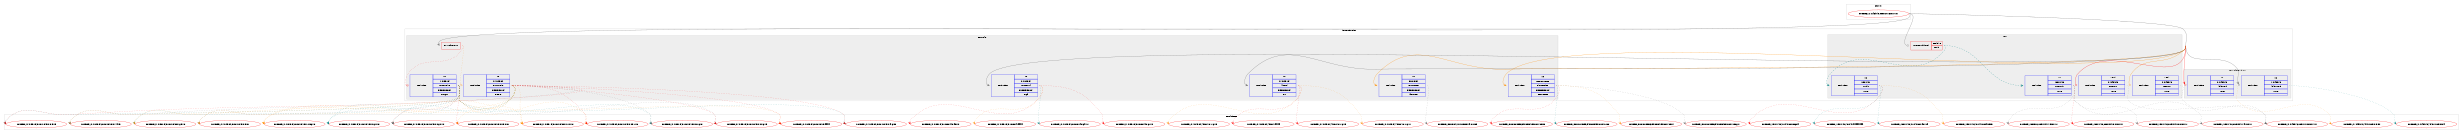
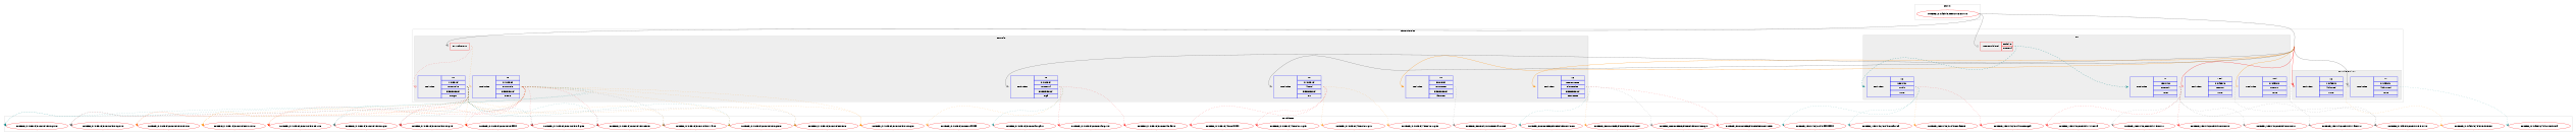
  digraph {
    compound=true
    concentrate=true
    fontname=Helvetica
    fontsize=10
    newrank=true
    rankdir=TB
    ranksep=1.5
    node [color=red fontname=Helvetica fontsize=10]
    edge [arrowhead=vee color=darkorange headport=w style=dotted tailport=e weight=100]
    n1 [label="portage://sys-fabric/opensm-3.3.17-r1" width=4]
    n2 [color=blue label=<<TABLE BORDER="0" CELLBORDER="1" CELLSPACING="0" CELLPADDING="4" WIDTH="220"><TR><TD ROWSPAN="6" CELLPADDING="30">pack_dep</TD></TR><TR><TD WIDTH="110">no</TD></TR><TR><TD>sys-devel</TD></TR><TR><TD>automake</TD></TR><TR><TD>greaterequal</TD></TR><TR><TD>1.16.1</TD></TR></TABLE>> shape=none]
    n3 [color=blue label=<<TABLE BORDER="0" CELLBORDER="1" CELLSPACING="0" CELLPADDING="4" WIDTH="220"><TR><TD ROWSPAN="6" CELLPADDING="30">pack_dep</TD></TR><TR><TD WIDTH="110">no</TD></TR><TR><TD>sys-devel</TD></TR><TR><TD>automake</TD></TR><TR><TD>greaterequal</TD></TR><TR><TD>1.15.1</TD></TR></TABLE>> shape=none]
    n4 [label=<<TABLE BORDER="0" CELLBORDER="1" CELLSPACING="0" CELLPADDING="4"><TR><TD CELLPADDING="10">any_of_group</TD></TR></TABLE>> shape=none]
    n5 [color=blue label=<<TABLE BORDER="0" CELLBORDER="1" CELLSPACING="0" CELLPADDING="4" WIDTH="220"><TR><TD ROWSPAN="6" CELLPADDING="30">pack_dep</TD></TR><TR><TD WIDTH="110">no</TD></TR><TR><TD>app-arch</TD></TR><TR><TD>rpm2targz</TD></TR><TR><TD>greaterequal</TD></TR><TR><TD>9.0.0.3g</TD></TR></TABLE>> shape=none]
    n6 [color=blue label=<<TABLE BORDER="0" CELLBORDER="1" CELLSPACING="0" CELLPADDING="4" WIDTH="220"><TR><TD ROWSPAN="6" CELLPADDING="30">pack_dep</TD></TR><TR><TD WIDTH="110">no</TD></TR><TR><TD>app-portage</TD></TR><TR><TD>elt-patches</TD></TR><TR><TD>greaterequal</TD></TR><TR><TD>20170815</TD></TR></TABLE>> shape=none]
    n7 [color=blue label=<<TABLE BORDER="0" CELLBORDER="1" CELLSPACING="0" CELLPADDING="4" WIDTH="220"><TR><TD ROWSPAN="6" CELLPADDING="30">pack_dep</TD></TR><TR><TD WIDTH="110">no</TD></TR><TR><TD>sys-devel</TD></TR><TR><TD>autoconf</TD></TR><TR><TD>greaterequal</TD></TR><TR><TD>2.69</TD></TR></TABLE>> shape=none]
    n8 [color=blue label=<<TABLE BORDER="0" CELLBORDER="1" CELLSPACING="0" CELLPADDING="4" WIDTH="220"><TR><TD ROWSPAN="6" CELLPADDING="30">pack_dep</TD></TR><TR><TD WIDTH="110">no</TD></TR><TR><TD>sys-devel</TD></TR><TR><TD>libtool</TD></TR><TR><TD>greaterequal</TD></TR><TR><TD>2.4</TD></TR></TABLE>> shape=none]
    n9 [color=blue label=<<TABLE BORDER="0" CELLBORDER="1" CELLSPACING="0" CELLPADDING="4" WIDTH="220"><TR><TD ROWSPAN="6" CELLPADDING="30">pack_dep</TD></TR><TR><TD WIDTH="110">no</TD></TR><TR><TD>sys-fabric</TD></TR><TR><TD>libibmad</TD></TR><TR><TD>none</TD></TR><TR><TD></TD></TR></TABLE>> shape=none]
    n10 [color=blue label=<<TABLE BORDER="0" CELLBORDER="1" CELLSPACING="0" CELLPADDING="4" WIDTH="220"><TR><TD ROWSPAN="6" CELLPADDING="30">pack_dep</TD></TR><TR><TD WIDTH="110">no</TD></TR><TR><TD>sys-fabric</TD></TR><TR><TD>libibumad</TD></TR><TR><TD>none</TD></TR><TR><TD></TD></TR></TABLE>> shape=none]
    n11 [color=blue label=<<TABLE BORDER="0" CELLBORDER="1" CELLSPACING="0" CELLPADDING="4" WIDTH="220"><TR><TD ROWSPAN="6" CELLPADDING="30">pack_dep</TD></TR><TR><TD WIDTH="110">no</TD></TR><TR><TD>net-misc</TD></TR><TR><TD>iputils</TD></TR><TR><TD>none</TD></TR><TR><TD></TD></TR></TABLE>> shape=none]
    n12 [color=blue label=<<TABLE BORDER="0" CELLBORDER="1" CELLSPACING="0" CELLPADDING="4" WIDTH="220"><TR><TD ROWSPAN="6" CELLPADDING="30">pack_dep</TD></TR><TR><TD WIDTH="110">no</TD></TR><TR><TD>net-misc</TD></TR><TR><TD>openssh</TD></TR><TR><TD>none</TD></TR><TR><TD></TD></TR></TABLE>> shape=none]
-   n13 [label=<<TABLE BORDER="0" CELLBORDER="1" CELLSPACING="0" CELLPADDING="4"><TR><TD ROWSPAN="3" CELLPADDING="10">use_conditional</TD></TR><TR><TD>positive</TD></TR><TR><TD>tools</TD></TR></TABLE>> shape=none]
+   n13 [label=<<TABLE BORDER="0" CELLBORDER="1" CELLSPACING="0" CELLPADDING="4"><TR><TD ROWSPAN="3" CELLPADDING="10">use_conditional</TD></TR><TR><TD>positive</TD></TR><TR><TD>autoconf</TD></TR></TABLE>> shape=none]
    n14 [color=blue label=<<TABLE BORDER="0" CELLBORDER="1" CELLSPACING="0" CELLPADDING="4" WIDTH="220"><TR><TD ROWSPAN="6" CELLPADDING="30">pack_dep</TD></TR><TR><TD WIDTH="110">weak</TD></TR><TR><TD>sys-fabric</TD></TR><TR><TD>opensm</TD></TR><TR><TD>none</TD></TR><TR><TD></TD></TR></TABLE>> shape=none]
    n15 [color=blue label=<<TABLE BORDER="0" CELLBORDER="1" CELLSPACING="0" CELLPADDING="4" WIDTH="220"><TR><TD ROWSPAN="6" CELLPADDING="30">pack_dep</TD></TR><TR><TD WIDTH="110">weak</TD></TR><TR><TD>sys-fabric</TD></TR><TR><TD>opensm</TD></TR><TR><TD>none</TD></TR><TR><TD></TD></TR></TABLE>> shape=none]
    n16 [label="portage://sys-devel/automake-1.11.6-r3" width=4]
    n17 [label="portage://sys-devel/automake-1.12.6-r2" width=4]
    n18 [label="portage://sys-devel/automake-1.13.4-r2" width=4]
    n19 [label="portage://sys-devel/automake-1.14.1-r2" width=4]
    n20 [label="portage://sys-devel/automake-1.15.1-r2" width=4]
    n21 [label="portage://sys-devel/automake-1.16.1-r1" width=4]
    n22 [label="portage://sys-devel/automake-1.16.1-r2" width=4]
    n23 [label="portage://sys-devel/automake-1.4_p6-r2" width=4]
    n24 [label="portage://sys-devel/automake-1.5-r2" width=4]
    n25 [label="portage://sys-devel/automake-1.6.3-r2" width=4]
    n26 [label="portage://sys-devel/automake-1.7.9-r3" width=4]
    n27 [label="portage://sys-devel/automake-1.8.5-r5" width=4]
    n28 [label="portage://sys-devel/automake-1.9.6-r5" width=4]
    n29 [label="portage://sys-devel/automake-9999" width=4]
    n30 [label="portage://app-arch/rpm2targz-9.0.0.5g" width=4]
    n31 [label="portage://app-portage/elt-patches-20170317" width=4]
    n32 [label="portage://app-portage/elt-patches-20170422" width=4]
    n33 [label="portage://app-portage/elt-patches-20170815" width=4]
    n34 [label="portage://app-portage/elt-patches-20170826.1" width=4]
    n35 [label="portage://sys-devel/autoconf-2.93-r1" width=4]
    n36 [label="portage://sys-devel/autoconf-2.64-r1" width=4]
    n37 [label="portage://sys-devel/autoconf-2.69-r4" width=4]
    n38 [label="portage://sys-devel/autoconf-9999" width=4]
    n39 [label="portage://sys-devel/libtool-2.4.6-r3" width=4]
    n40 [label="portage://sys-devel/libtool-2.4.6-r4" width=4]
    n41 [label="portage://sys-devel/libtool-2.4.6-r5" width=4]
    n42 [label="portage://sys-devel/libtool-9999" width=4]
    n43 [label="portage://sys-fabric/libibmad-1.3.31" width=4]
    n44 [label="portage://sys-fabric/libibumad-1.3.9" width=4]
    n45 [label="portage://net-misc/iputils-20180629" width=4]
    n46 [label="portage://net-misc/iputils-20190515" width=4]
    n47 [label="portage://net-misc/iputils-20190709" width=4]
    n48 [label="portage://net-misc/iputils-99999999" width=4]
-   n49 [label="portage://net-app/openssh-7.5_p1-r4" width=4]
+   n49 [label="portage://net-misc/openssh-7.5_p1-r4" width=4]
+   n50 [label="portage://net-misc/openssh-7.7_p1-r9" width=4]
    n51 [label="portage://net-misc/openssh-7.9_p1-r4" width=4]
    n52 [label="portage://net-misc/openssh-8.0_p1-r4" width=4]
    n53 [label="portage://net-misc/openssh-8.1_p1-r1" width=4]
    n54 [label="portage://sys-fabric/opensm-3.3.17-r1" width=4]
    subgraph cluster_1 {
      color=gray
      label=<<i>ebuild</i>>
      rank=same
      n1
    }
    subgraph cluster_2 {
      color=gray
      label=<<i>dependencies</i>>
      subgraph cluster_3 {
        color=gray
        fillcolor="#eeeeee"
        label=<<i>compile</i>>
        style=filled
        subgraph sub_4 {
          color=gray
          fillcolor="#eeeeee"
          label=<<i>compile</i>>
          style=filled
          n4
          subgraph sub_5 {
            color=gray
            fillcolor="#eeeeee"
            label=<<i>compile</i>>
            style=filled
            n2
          }
          subgraph sub_6 {
            color=gray
            fillcolor="#eeeeee"
            label=<<i>compile</i>>
            style=filled
            n3
          }
        }
        subgraph sub_7 {
          color=gray
          fillcolor="#eeeeee"
          label=<<i>compile</i>>
          style=filled
          n5
        }
        subgraph sub_8 {
          color=gray
          fillcolor="#eeeeee"
          label=<<i>compile</i>>
          style=filled
          n6
        }
        subgraph sub_9 {
          color=gray
          fillcolor="#eeeeee"
          label=<<i>compile</i>>
          style=filled
          n7
        }
        subgraph sub_10 {
          color=gray
          fillcolor="#eeeeee"
          label=<<i>compile</i>>
          style=filled
          n8
        }
      }
      subgraph cluster_11 {
        color=gray
        fillcolor="#eeeeee"
        label=<<i>compile and run</i>>
        style=filled
        subgraph sub_12 {
          color=gray
          fillcolor="#eeeeee"
          label=<<i>compile and run</i>>
          style=filled
          n9
        }
        subgraph sub_13 {
          color=gray
          fillcolor="#eeeeee"
          label=<<i>compile and run</i>>
          style=filled
          n10
        }
      }
      subgraph cluster_14 {
        color=gray
        fillcolor="#eeeeee"
        label=<<i>run</i>>
        style=filled
        subgraph sub_15 {
          color=gray
          fillcolor="#eeeeee"
          label=<<i>run</i>>
          style=filled
          n13
          subgraph sub_16 {
            color=gray
            fillcolor="#eeeeee"
            label=<<i>run</i>>
            style=filled
            n11
          }
          subgraph sub_17 {
            color=gray
            fillcolor="#eeeeee"
            label=<<i>run</i>>
            style=filled
            n12
          }
        }
        subgraph sub_18 {
          color=gray
          fillcolor="#eeeeee"
          label=<<i>run</i>>
          style=filled
          n14
        }
        subgraph sub_19 {
          color=gray
          fillcolor="#eeeeee"
          label=<<i>run</i>>
          style=filled
          n15
        }
      }
    }
    subgraph cluster_20 {
      color=gray
      label=<<i>candidates</i>>
      rank=same
      subgraph sub_21 {
        color=black
        label=<<i>candidates</i>>
        nodesep=1
        rank=same
        n16
        n17
        n18
        n19
        n20
        n21
        n22
        n23
        n24
        n25
        n26
        n27
        n28
        n29
      }
      subgraph sub_22 {
        color=black
        label=<<i>candidates</i>>
        nodesep=1
        rank=same
        n16
        n17
        n18
        n19
        n20
        n21
        n22
        n23
        n24
        n25
        n26
        n27
        n28
        n29
      }
      subgraph sub_23 {
        color=black
        label=<<i>candidates</i>>
        nodesep=1
        rank=same
        n30
      }
      subgraph sub_24 {
        color=black
        label=<<i>candidates</i>>
        nodesep=1
        rank=same
        n31
        n32
        n33
        n34
      }
      subgraph sub_25 {
        color=black
        label=<<i>candidates</i>>
        nodesep=1
        rank=same
        n35
        n36
        n37
        n38
      }
      subgraph sub_26 {
        color=black
        label=<<i>candidates</i>>
        nodesep=1
        rank=same
        n39
        n40
        n41
        n42
      }
      subgraph sub_27 {
        color=black
        label=<<i>candidates</i>>
        nodesep=1
        rank=same
        n43
      }
      subgraph sub_28 {
        color=black
        label=<<i>candidates</i>>
        nodesep=1
        rank=same
        n44
      }
      subgraph sub_29 {
        color=black
        label=<<i>candidates</i>>
        nodesep=1
        rank=same
        n45
        n46
        n47
        n48
      }
      subgraph sub_30 {
        color=black
        label=<<i>candidates</i>>
        nodesep=1
        rank=same
        n49
+       n50
        n51
        n52
        n53
      }
      subgraph sub_31 {
        color=black
        label=<<i>candidates</i>>
        nodesep=1
        rank=same
        n54
      }
      subgraph sub_32 {
        color=black
        label=<<i>candidates</i>>
        nodesep=1
        rank=same
        n54
      }
    }
    n1 -> n4 [color=gray40 style=solid weight=20]
    n1 -> n5 [style=solid weight=20]
    n1 -> n6 [style=solid weight=20]
    n1 -> n7 [color=gray40 style=solid weight=20]
    n1 -> n8 [color=gray40 style=solid weight=20]
    n1 -> n9 [arrowhead=odotvee color=red style=solid weight=20]
    n1 -> n10 [arrowhead=odotvee color=gray40 style=solid weight=20]
    n1 -> n13 [arrowhead=odot color=gray40 style=solid weight=20]
    n1 -> n14 [arrowhead=odot color=red style=solid weight=20]
    n1 -> n15 [arrowhead=odot style=solid weight=20]
    n2 -> n16 [color=gray40]
    n2 -> n17 [color=teal]
    n2 -> n18
    n2 -> n19
    n2 -> n20 [color=red]
    n2 -> n21 [color=red]
    n2 -> n22 [color=teal]
    n2 -> n23
    n2 -> n24 [color=gray40]
    n2 -> n25 [color=teal]
    n2 -> n26
    n2 -> n27 [color=teal]
    n2 -> n28 [color=teal]
    n2 -> n29
    n3 -> n16 [color=red]
    n3 -> n17 [color=gray40]
    n3 -> n18 [color=red]
    n3 -> n19
    n3 -> n20
    n3 -> n21 [color=teal]
    n3 -> n22 [color=teal]
    n3 -> n23
    n3 -> n24
    n3 -> n25
    n3 -> n26 [color=gray40]
    n3 -> n27 [color=red]
    n3 -> n28 [color=red]
    n3 -> n29 [color=red]
    n4 -> n2 [arrowhead=oinv color=red weight=20]
    n4 -> n3 [arrowhead=oinv weight=20]
    n5 -> n30 [color=gray40]
    n6 -> n31
    n6 -> n32 [color=teal]
    n6 -> n33 [color=red]
    n6 -> n34 [color=gray40]
    n7 -> n35 [color=red]
    n7 -> n36 [color=red]
    n7 -> n37 [color=teal]
    n7 -> n38
    n8 -> n39
    n8 -> n40
    n8 -> n41 [color=red]
    n8 -> n42 [color=red]
    n9 -> n43
    n10 -> n44 [color=teal]
    n11 -> n45 [color=red]
    n11 -> n46
    n11 -> n47 [color=teal]
    n11 -> n48 [color=teal]
    n12 -> n49 [color=gray40]
+   n12 -> n50 [color=red]
    n12 -> n51 [color=gray40]
    n12 -> n52 [color=gray40]
    n12 -> n53 [color=red]
    n13 -> n11 [color=teal style=dashed weight=20]
    n13 -> n12 [color=teal style=dashed weight=20]
    n14 -> n54 [color=gray40]
    n15 -> n54 [color=gray40]
  }
